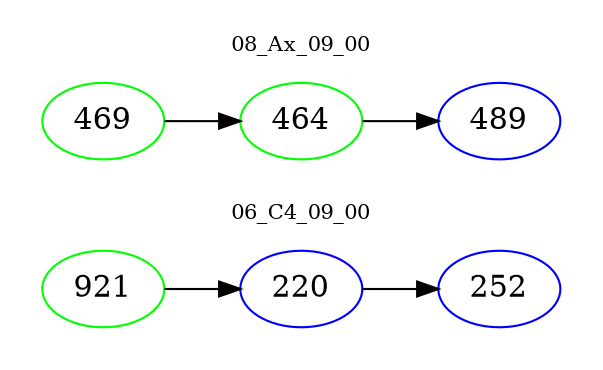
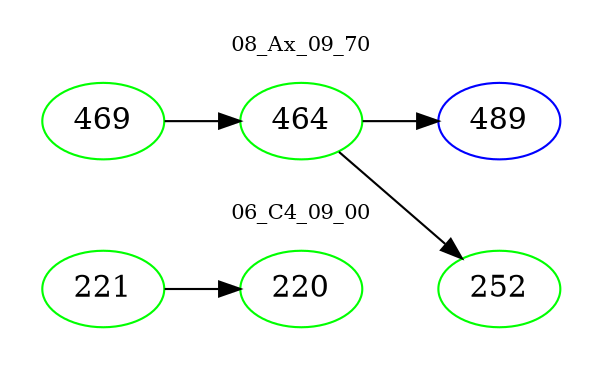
  digraph {
    rankdir=LR
    node [color=green]
    edge [color=black]
    n1 [label=469]
    n2 [label=464]
    n3 [color=blue label=489]
-   n4 [label=921]
-   n5 [color=blue label=220]
-   n6 [color=blue label=252]
+   n4 [label=221]
+   n5 [label=220]
+   n6 [label=252]
    subgraph cluster_1 {
      color=white
      fontsize=10
-     label="08_Ax_09_00"
+     label="08_Ax_09_70"
      n1
      n2
      n3
    }
    subgraph cluster_2 {
      color=white
      fontsize=10
      label="06_C4_09_00"
      n4
      n5
      n6
    }
    n1 -> n2
    n2 -> n3
    n4 -> n5
-   n5 -> n6
+   n2 -> n6
  }
